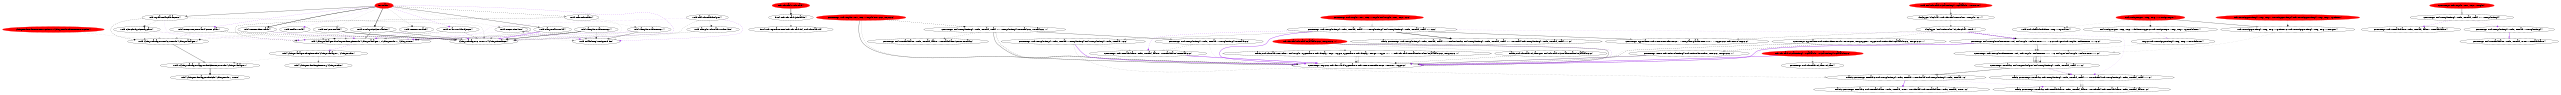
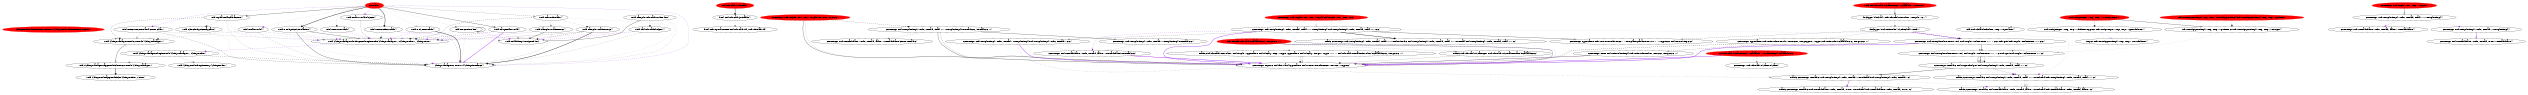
  digraph {
    edge [arrowhead=onormal color=gray40 style=dashed]
    n1 [label="void ShinyNode_appendTicks(ShinyNode*, run_t)"]
    "void _ShinyManager_appendTicksToCurNode(ShinyManager*)"
    "void ShinyManager_beginNode(ShinyManager*, ShinyNode*)"
    "void ShinyNode_beginEntry(ShinyNode*)"
    "void ShinyManager_lookupAndBeginNode(ShinyManager*, _ShinyNode**, ShinyZone*)"
    "void ShinyManager_endCurNode(ShinyManager*)"
    "ShinyEndNodeOnDestruction::~ShinyEndNodeOnDestruction()" [color=red style=filled]
    "void YetMoreMath()"
    "ShinyManager& _ZTW14Shiny_instance()"
    "void YetAnotherMath()"
    "int main()" [color=red style=filled]
    "void DoSomeMath()"
    "void Recursion(int)"
    "void LazyHelloWorld()"
    "void HelloWorld()"
    "void UpdateAllCharacters()"
    "void DoPhysicsSimulation()"
    "void ExecuteCommand(const char*)"
    "void DrawWorldObjects()"
    "void start_threads()"
    "void millisleep(unsigned int)"
    "void CheckPhysicsRaycast()"
    "void sample::MainFunc1()"
    "void sample::MainFunc2()"
    "void sample::ThreadWorker(int)"
    n26 [label="void tail::thread_helper()"]
    "std::thread::~thread()" [color=red style=filled]
    "bool std::thread::joinable()"
    "bool std::operator==(std::thread::id, std::thread::id)"
    "constexpr typename std::__invoke_result<_Functor, _ArgTypes>::type std::__invoke(_Callable&&, _Args&& ...)"
    "constexpr _Tp&& std::forward(typename std::remove_reference<_From>::type&)"
    "constexpr _Res std::__invoke_impl(std::__invoke_other, _Fn&&, _Args&& ...)"
    "std::thread::thread(_Callable&&, _Args&& ...)" [color=red style=filled]
    "static std::thread::_Invoker<std::tuple<typename std::decay<_Tp>::type, typename std::decay<_Args>::type ...> > std::thread::__make_invoker(_Callable&&, _Args&& ...)"
    "static std::thread::_State_ptr std::thread::_S_make_state(_Callable&&)"
    "constexpr std::tuple<_T1, _T2>::tuple(_U1&&, _U2&&)" [color=red style=filled]
    "constexpr std::_Tuple_impl<_Idx, _Head, _Tail ...>::_Tuple_impl(_UHead&&, _UTail&& ...)"
    "constexpr std::_Tuple_impl<_Idx, _Head>::_Tuple_impl(_UHead&&)"
    "constexpr std::_Head_base<_Idx, _Head, false>::_Head_base(const _Head&)"
    "constexpr std::_Head_base<_Idx, _Head, false>::_Head_base(_UHead&&)"
    "static constexpr _Head& std::_Tuple_impl<_Idx, _Head>::_M_head(std::_Tuple_impl<_Idx, _Head>&)"
    "static constexpr _Head& std::_Head_base<_Idx, _Head, true>::_M_head(std::_Head_base<_Idx, _Head, true>&)"
    "static constexpr _Head& std::_Head_base<_Idx, _Head, false>::_M_head(std::_Head_base<_Idx, _Head, false>&)"
    "constexpr std::_Tuple_impl<_Idx, _Head>::_Tuple_impl(std::_Tuple_impl<_Idx, _Head>&&)"
    "constexpr std::tuple<_T1, _T2>::tuple(std::tuple<_T1, _T2>&&)" [color=red style=filled]
    "constexpr std::_Tuple_impl<_Idx, _Head, _Tail ...>::_Tuple_impl(std::_Tuple_impl<_Idx, _Head, _Tail ...>&&)"
    "static constexpr _Head& std::_Tuple_impl<_Idx, _Head, _Tail ...>::_M_head(std::_Tuple_impl<_Idx, _Head, _Tail ...>&)"
    "constexpr typename std::remove_reference< <template-parameter-1-1> >::type&& std::move(_Tp&&)"
    "static constexpr std::_Tuple_impl<_Idx, _Head, _Tail ...>::_Inherited& std::_Tuple_impl<_Idx, _Head, _Tail ...>::_M_tail(std::_Tuple_impl<_Idx, _Head, _Tail ...>&)"
    "std::unique_ptr<_Tp, _Dp>::~unique_ptr()" [color=red style=filled]
    "std::__uniq_ptr_impl<_Tp, _Dp>::pointer& std::__uniq_ptr_impl<_Tp, _Dp>::_M_ptr()"
    "std::unique_ptr<_Tp, _Dp>::deleter_type& std::unique_ptr<_Tp, _Dp>::get_deleter()"
    "void std::default_delete<_Tp>::operator()"
    "constexpr std::__tuple_element_t<__i, std::tuple<_Elements ...> >& std::get(std::tuple<_Elements ...>&)"
    "_Dp& std::__uniq_ptr_impl<_Tp, _Dp>::_M_deleter()"
    "constexpr _Head& std::__get_helper(std::_Tuple_impl<_Idx, _Head, _Tail ...>&)"
    "std::thread::_State_impl<_Callable>::_State_impl(_Callable&&)" [color=red style=filled]
    "constexpr std::thread::_State::_State()"
    "std::__uniq_ptr_impl<_Tp, _Dp>::__uniq_ptr_impl(std::__uniq_ptr_impl<_Tp, _Dp>::pointer)" [color=red style=filled]
    "constexpr std::tuple<_T1, _T2>::tuple()" [color=red style=filled]
    "constexpr std::_Tuple_impl<_Idx, _Head, _Tail ...>::_Tuple_impl()"
    "constexpr std::_Head_base<_Idx, _Head, false>::_Head_base()"
    "constexpr std::_Tuple_impl<_Idx, _Head>::_Tuple_impl()"
    "constexpr std::_Head_base<_Idx, _Head, true>::_Head_base()"
    "void std::thread::_State_impl<_Callable>::_M_run()" [color=red style=filled]
    "decltype (declval<std::thread::_Invoker<_Tuple>&>()"
    "decltype (std::__invoke((_S_declval<_Ind>)"
    "constexpr std::__tuple_element_t<__i, std::tuple<_Elements ...> >&& std::get(std::tuple<_Elements ...>&&)"
    "void _ShinyManager_appendTicksToCurNode(ShinyManager*)" -> n1 [arrowhead=dot color=black style=bold]
    "void ShinyManager_beginNode(ShinyManager*, ShinyNode*)" -> "void _ShinyManager_appendTicksToCurNode(ShinyManager*)" [arrowhead=diamond style=dotted]
    "void ShinyManager_beginNode(ShinyManager*, ShinyNode*)" -> "void ShinyNode_beginEntry(ShinyNode*)" [arrowhead=diamond]
    "void ShinyManager_lookupAndBeginNode(ShinyManager*, _ShinyNode**, ShinyZone*)" -> "void ShinyManager_beginNode(ShinyManager*, ShinyNode*)" [arrowhead=diamond color=purple]
    "void ShinyManager_endCurNode(ShinyManager*)" -> "void _ShinyManager_appendTicksToCurNode(ShinyManager*)" [style=bold]
    "ShinyEndNodeOnDestruction::~ShinyEndNodeOnDestruction()" -> "void ShinyManager_endCurNode(ShinyManager*)" [arrowhead=dot style=dotted]
    "void YetMoreMath()" -> "void ShinyManager_lookupAndBeginNode(ShinyManager*, _ShinyNode**, ShinyZone*)" [arrowhead=diamond color=purple]
    "void YetMoreMath()" -> "ShinyManager& _ZTW14Shiny_instance()" [arrowhead=diamond color=purple style=dotted]
    "void YetAnotherMath()" -> "void ShinyManager_lookupAndBeginNode(ShinyManager*, _ShinyNode**, ShinyZone*)" [arrowhead=diamond color=black style=dotted]
    "void YetAnotherMath()" -> "ShinyManager& _ZTW14Shiny_instance()" [color=purple]
    "int main()" -> "void YetMoreMath()" [arrowhead=dot color=black style=dotted]
    "int main()" -> "ShinyManager& _ZTW14Shiny_instance()" [color=purple]
    "int main()" -> "void YetAnotherMath()" [arrowhead=dot color=black style=bold]
    "int main()" -> "void DoSomeMath()" [style=dotted]
    "int main()" -> "void Recursion(int)" [arrowhead=diamond style=dotted]
    "int main()" -> "void LazyHelloWorld()" [arrowhead=dot style=bold]
    "int main()" -> "void HelloWorld()" [arrowhead=diamond color=purple style=dotted]
    "int main()" -> "void UpdateAllCharacters()" [arrowhead=dot style=bold]
    "int main()" -> "void DoPhysicsSimulation()" [arrowhead=dot color=black style=bold]
    "int main()" -> "void ExecuteCommand(const char*)" [arrowhead=diamond color=purple]
    "int main()" -> "void DrawWorldObjects()" [arrowhead=dot color=purple]
    "int main()" -> "void start_threads()" [color=black]
    "void DoSomeMath()" -> "void ShinyManager_lookupAndBeginNode(ShinyManager*, _ShinyNode**, ShinyZone*)" [arrowhead=dot color=purple]
    "void DoSomeMath()" -> "ShinyManager& _ZTW14Shiny_instance()" [color=black style=bold]
    "void Recursion(int)" -> "void ShinyManager_lookupAndBeginNode(ShinyManager*, _ShinyNode**, ShinyZone*)" [color=purple style=dotted]
    "void Recursion(int)" -> "ShinyManager& _ZTW14Shiny_instance()" [arrowhead=diamond style=dotted]
    "void Recursion(int)" -> "void Recursion(int)" [arrowhead=diamond style=bold]
    "void Recursion(int)" -> "void millisleep(unsigned int)" [arrowhead=diamond color=purple]
    "void LazyHelloWorld()" -> "void ShinyManager_lookupAndBeginNode(ShinyManager*, _ShinyNode**, ShinyZone*)" [arrowhead=diamond color=black]
    "void LazyHelloWorld()" -> "ShinyManager& _ZTW14Shiny_instance()" [color=purple style=bold]
    "void LazyHelloWorld()" -> "void millisleep(unsigned int)" [arrowhead=dot style=dotted]
    "void HelloWorld()" -> "void ShinyManager_lookupAndBeginNode(ShinyManager*, _ShinyNode**, ShinyZone*)" [arrowhead=dot style=dotted]
    "void HelloWorld()" -> "void ShinyManager_endCurNode(ShinyManager*)" [arrowhead=dot color=black style=dotted]
    "void HelloWorld()" -> "ShinyManager& _ZTW14Shiny_instance()" [arrowhead=diamond]
    "void HelloWorld()" -> "void millisleep(unsigned int)" [arrowhead=diamond style=dotted]
    "void UpdateAllCharacters()" -> "void ShinyManager_lookupAndBeginNode(ShinyManager*, _ShinyNode**, ShinyZone*)" [arrowhead=dot color=purple style=dotted]
    "void UpdateAllCharacters()" -> "void ShinyManager_endCurNode(ShinyManager*)" [arrowhead=dot color=black]
    "void UpdateAllCharacters()" -> "ShinyManager& _ZTW14Shiny_instance()" [arrowhead=diamond]
    "void UpdateAllCharacters()" -> "void CheckPhysicsRaycast()" [arrowhead=diamond color=black style=dotted]
    "void DoPhysicsSimulation()" -> "void ShinyManager_lookupAndBeginNode(ShinyManager*, _ShinyNode**, ShinyZone*)" [style=bold]
    "void DoPhysicsSimulation()" -> "ShinyManager& _ZTW14Shiny_instance()" [arrowhead=dot style=bold]
    "void ExecuteCommand(const char*)" -> "void ShinyManager_lookupAndBeginNode(ShinyManager*, _ShinyNode**, ShinyZone*)" [arrowhead=diamond]
    "void ExecuteCommand(const char*)" -> "void ShinyManager_endCurNode(ShinyManager*)" [color=black style=dotted]
    "void ExecuteCommand(const char*)" -> "ShinyManager& _ZTW14Shiny_instance()" [arrowhead=dot color=black]
    "void DrawWorldObjects()" -> "void ShinyManager_lookupAndBeginNode(ShinyManager*, _ShinyNode**, ShinyZone*)" [color=black]
-   "void DrawWorldObjects()" -> "ShinyManager& _ZTW14Shiny_instance()" [color=black]
+   "void ShinyManager_beginNode(ShinyManager*, ShinyNode*)" -> "ShinyManager& _ZTW14Shiny_instance()" [color=black]
    "void start_threads()" -> "void ShinyManager_lookupAndBeginNode(ShinyManager*, _ShinyNode**, ShinyZone*)" [arrowhead=dot color=black]
    "void start_threads()" -> "ShinyManager& _ZTW14Shiny_instance()" [style=dotted]
    "void start_threads()" -> "void sample::MainFunc1()" [arrowhead=diamond style=dotted]
+   "void start_threads()" -> "void sample::MainFunc2()" [arrowhead=dot color=black style=dotted]
    "void CheckPhysicsRaycast()" -> "void ShinyManager_lookupAndBeginNode(ShinyManager*, _ShinyNode**, ShinyZone*)" [arrowhead=dot color=purple style=dotted]
    "void CheckPhysicsRaycast()" -> "void ShinyManager_endCurNode(ShinyManager*)" [style=dotted]
    "void CheckPhysicsRaycast()" -> "ShinyManager& _ZTW14Shiny_instance()" [style=dotted]
    "void sample::MainFunc1()" -> "void ShinyManager_lookupAndBeginNode(ShinyManager*, _ShinyNode**, ShinyZone*)" [arrowhead=diamond color=purple]
    "void sample::MainFunc1()" -> "ShinyManager& _ZTW14Shiny_instance()"
    "void sample::MainFunc1()" -> "void millisleep(unsigned int)" [arrowhead=diamond style=bold]
    "void sample::MainFunc2()" -> "void ShinyManager_lookupAndBeginNode(ShinyManager*, _ShinyNode**, ShinyZone*)" [arrowhead=dot color=black]
    "void sample::MainFunc2()" -> "ShinyManager& _ZTW14Shiny_instance()" [arrowhead=diamond color=black style=bold]
    "void sample::MainFunc2()" -> "void millisleep(unsigned int)" [arrowhead=dot color=black]
    "void sample::ThreadWorker(int)" -> "ShinyManager& _ZTW14Shiny_instance()" [arrowhead=dot color=black style=dotted]
-   "void sample::ThreadWorker(int)" -> "void millisleep(unsigned int)" [style=dotted]
-   n26 -> "void sample::ThreadWorker(int)" [arrowhead=dot color=black style=dotted]
+   "void sample::ThreadWorker(int)" -> "void millisleep(unsigned int)" [style=bold]
+   "void sample::ThreadWorker(int)" -> n26 [arrowhead=dot color=black style=dotted]
    n26 -> "void ShinyManager_lookupAndBeginNode(ShinyManager*, _ShinyNode**, ShinyZone*)" [arrowhead=diamond color=purple style=dotted]
    n26 -> "ShinyManager& _ZTW14Shiny_instance()"
    n26 -> "void millisleep(unsigned int)" [arrowhead=diamond color=purple]
    "std::thread::~thread()" -> "bool std::thread::joinable()" [arrowhead=dot color=black style=bold]
    "bool std::thread::joinable()" -> "bool std::operator==(std::thread::id, std::thread::id)" [arrowhead=dot style=dotted]
    "constexpr typename std::__invoke_result<_Functor, _ArgTypes>::type std::__invoke(_Callable&&, _Args&& ...)" -> "constexpr _Tp&& std::forward(typename std::remove_reference<_From>::type&)" [arrowhead=diamond style=dotted]
    "constexpr typename std::__invoke_result<_Functor, _ArgTypes>::type std::__invoke(_Callable&&, _Args&& ...)" -> "constexpr _Tp&& std::forward(typename std::remove_reference<_From>::type&)" [color=black]
    "constexpr typename std::__invoke_result<_Functor, _ArgTypes>::type std::__invoke(_Callable&&, _Args&& ...)" -> "constexpr _Res std::__invoke_impl(std::__invoke_other, _Fn&&, _Args&& ...)" [color=black]
    "constexpr _Res std::__invoke_impl(std::__invoke_other, _Fn&&, _Args&& ...)" -> "constexpr _Tp&& std::forward(typename std::remove_reference<_From>::type&)" [arrowhead=diamond style=bold]
    "constexpr _Res std::__invoke_impl(std::__invoke_other, _Fn&&, _Args&& ...)" -> "constexpr _Tp&& std::forward(typename std::remove_reference<_From>::type&)" [arrowhead=dot color=purple]
    "std::thread::thread(_Callable&&, _Args&& ...)" -> "constexpr _Tp&& std::forward(typename std::remove_reference<_From>::type&)" [style=bold]
    "std::thread::thread(_Callable&&, _Args&& ...)" -> "constexpr _Tp&& std::forward(typename std::remove_reference<_From>::type&)" [color=purple]
    "std::thread::thread(_Callable&&, _Args&& ...)" -> "static std::thread::_Invoker<std::tuple<typename std::decay<_Tp>::type, typename std::decay<_Args>::type ...> > std::thread::__make_invoker(_Callable&&, _Args&& ...)" [arrowhead=dot style=dotted]
    "std::thread::thread(_Callable&&, _Args&& ...)" -> "static std::thread::_State_ptr std::thread::_S_make_state(_Callable&&)"
    "static std::thread::_Invoker<std::tuple<typename std::decay<_Tp>::type, typename std::decay<_Args>::type ...> > std::thread::__make_invoker(_Callable&&, _Args&& ...)" -> "constexpr _Tp&& std::forward(typename std::remove_reference<_From>::type&)" [arrowhead=dot color=black]
    "static std::thread::_Invoker<std::tuple<typename std::decay<_Tp>::type, typename std::decay<_Args>::type ...> > std::thread::__make_invoker(_Callable&&, _Args&& ...)" -> "constexpr _Tp&& std::forward(typename std::remove_reference<_From>::type&)" [color=black]
    "static std::thread::_State_ptr std::thread::_S_make_state(_Callable&&)" -> "constexpr _Tp&& std::forward(typename std::remove_reference<_From>::type&)" [arrowhead=dot color=black]
    "constexpr std::tuple<_T1, _T2>::tuple(_U1&&, _U2&&)" -> "constexpr _Tp&& std::forward(typename std::remove_reference<_From>::type&)" [arrowhead=diamond style=bold]
    "constexpr std::tuple<_T1, _T2>::tuple(_U1&&, _U2&&)" -> "constexpr _Tp&& std::forward(typename std::remove_reference<_From>::type&)" [arrowhead=dot]
    "constexpr std::tuple<_T1, _T2>::tuple(_U1&&, _U2&&)" -> "constexpr std::_Tuple_impl<_Idx, _Head, _Tail ...>::_Tuple_impl(_UHead&&, _UTail&& ...)" [arrowhead=diamond color=black]
    "constexpr std::_Tuple_impl<_Idx, _Head, _Tail ...>::_Tuple_impl(_UHead&&, _UTail&& ...)" -> "constexpr _Tp&& std::forward(typename std::remove_reference<_From>::type&)" [style=bold]
    "constexpr std::_Tuple_impl<_Idx, _Head, _Tail ...>::_Tuple_impl(_UHead&&, _UTail&& ...)" -> "constexpr _Tp&& std::forward(typename std::remove_reference<_From>::type&)" [arrowhead=dot color=black]
    "constexpr std::_Tuple_impl<_Idx, _Head, _Tail ...>::_Tuple_impl(_UHead&&, _UTail&& ...)" -> "constexpr std::_Tuple_impl<_Idx, _Head>::_Tuple_impl(_UHead&&)" [style=bold]
    "constexpr std::_Tuple_impl<_Idx, _Head, _Tail ...>::_Tuple_impl(_UHead&&, _UTail&& ...)" -> "constexpr std::_Head_base<_Idx, _Head, false>::_Head_base(const _Head&)" [arrowhead=diamond]
    "constexpr std::_Tuple_impl<_Idx, _Head>::_Tuple_impl(_UHead&&)" -> "constexpr _Tp&& std::forward(typename std::remove_reference<_From>::type&)" [arrowhead=diamond style=dotted]
    "constexpr std::_Tuple_impl<_Idx, _Head>::_Tuple_impl(_UHead&&)" -> "constexpr std::_Head_base<_Idx, _Head, false>::_Head_base(_UHead&&)"
    "constexpr std::_Head_base<_Idx, _Head, false>::_Head_base(_UHead&&)" -> "constexpr _Tp&& std::forward(typename std::remove_reference<_From>::type&)" [arrowhead=diamond color=purple]
    "constexpr std::_Head_base<_Idx, _Head, false>::_Head_base(_UHead&&)" -> "constexpr _Tp&& std::forward(typename std::remove_reference<_From>::type&)" [color=purple style=bold]
    "static constexpr _Head& std::_Tuple_impl<_Idx, _Head>::_M_head(std::_Tuple_impl<_Idx, _Head>&)" -> "static constexpr _Head& std::_Head_base<_Idx, _Head, true>::_M_head(std::_Head_base<_Idx, _Head, true>&)" [arrowhead=dot color=purple style=bold]
    "static constexpr _Head& std::_Tuple_impl<_Idx, _Head>::_M_head(std::_Tuple_impl<_Idx, _Head>&)" -> "static constexpr _Head& std::_Head_base<_Idx, _Head, false>::_M_head(std::_Head_base<_Idx, _Head, false>&)" [arrowhead=diamond color=purple style=dotted]
    "constexpr std::_Tuple_impl<_Idx, _Head>::_Tuple_impl(std::_Tuple_impl<_Idx, _Head>&&)" -> "constexpr _Tp&& std::forward(typename std::remove_reference<_From>::type&)" [color=purple style=bold]
    "constexpr std::_Tuple_impl<_Idx, _Head>::_Tuple_impl(std::_Tuple_impl<_Idx, _Head>&&)" -> "constexpr std::_Head_base<_Idx, _Head, false>::_Head_base(_UHead&&)" [style=dotted]
    "constexpr std::_Tuple_impl<_Idx, _Head>::_Tuple_impl(std::_Tuple_impl<_Idx, _Head>&&)" -> "static constexpr _Head& std::_Tuple_impl<_Idx, _Head>::_M_head(std::_Tuple_impl<_Idx, _Head>&)" [color=black style=dotted]
    "constexpr std::tuple<_T1, _T2>::tuple(std::tuple<_T1, _T2>&&)" -> "constexpr std::_Tuple_impl<_Idx, _Head, _Tail ...>::_Tuple_impl(std::_Tuple_impl<_Idx, _Head, _Tail ...>&&)" [style=dotted]
    "constexpr std::_Tuple_impl<_Idx, _Head, _Tail ...>::_Tuple_impl(std::_Tuple_impl<_Idx, _Head, _Tail ...>&&)" -> "constexpr _Tp&& std::forward(typename std::remove_reference<_From>::type&)" [arrowhead=diamond color=purple style=bold]
    "constexpr std::_Tuple_impl<_Idx, _Head, _Tail ...>::_Tuple_impl(std::_Tuple_impl<_Idx, _Head, _Tail ...>&&)" -> "constexpr std::_Head_base<_Idx, _Head, false>::_Head_base(_UHead&&)" [arrowhead=diamond color=purple]
    "constexpr std::_Tuple_impl<_Idx, _Head, _Tail ...>::_Tuple_impl(std::_Tuple_impl<_Idx, _Head, _Tail ...>&&)" -> "constexpr std::_Tuple_impl<_Idx, _Head>::_Tuple_impl(std::_Tuple_impl<_Idx, _Head>&&)" [color=black]
    "constexpr std::_Tuple_impl<_Idx, _Head, _Tail ...>::_Tuple_impl(std::_Tuple_impl<_Idx, _Head, _Tail ...>&&)" -> "static constexpr _Head& std::_Tuple_impl<_Idx, _Head, _Tail ...>::_M_head(std::_Tuple_impl<_Idx, _Head, _Tail ...>&)" [arrowhead=diamond color=purple style=dotted]
    "constexpr std::_Tuple_impl<_Idx, _Head, _Tail ...>::_Tuple_impl(std::_Tuple_impl<_Idx, _Head, _Tail ...>&&)" -> "constexpr typename std::remove_reference< <template-parameter-1-1> >::type&& std::move(_Tp&&)" [style=bold]
    "constexpr std::_Tuple_impl<_Idx, _Head, _Tail ...>::_Tuple_impl(std::_Tuple_impl<_Idx, _Head, _Tail ...>&&)" -> "static constexpr std::_Tuple_impl<_Idx, _Head, _Tail ...>::_Inherited& std::_Tuple_impl<_Idx, _Head, _Tail ...>::_M_tail(std::_Tuple_impl<_Idx, _Head, _Tail ...>&)" [arrowhead=diamond color=black style=bold]
    "static constexpr _Head& std::_Tuple_impl<_Idx, _Head, _Tail ...>::_M_head(std::_Tuple_impl<_Idx, _Head, _Tail ...>&)" -> "static constexpr _Head& std::_Head_base<_Idx, _Head, false>::_M_head(std::_Head_base<_Idx, _Head, false>&)" [color=black style=dotted]
    "static constexpr _Head& std::_Tuple_impl<_Idx, _Head, _Tail ...>::_M_head(std::_Tuple_impl<_Idx, _Head, _Tail ...>&)" -> "static constexpr _Head& std::_Head_base<_Idx, _Head, false>::_M_head(std::_Head_base<_Idx, _Head, false>&)" [style=dotted]
    "std::unique_ptr<_Tp, _Dp>::~unique_ptr()" -> "std::__uniq_ptr_impl<_Tp, _Dp>::pointer& std::__uniq_ptr_impl<_Tp, _Dp>::_M_ptr()" [style=bold]
    "std::unique_ptr<_Tp, _Dp>::~unique_ptr()" -> "std::unique_ptr<_Tp, _Dp>::deleter_type& std::unique_ptr<_Tp, _Dp>::get_deleter()" [arrowhead=dot color=black]
    "std::unique_ptr<_Tp, _Dp>::~unique_ptr()" -> "void std::default_delete<_Tp>::operator()" [arrowhead=dot style=dotted]
    "std::__uniq_ptr_impl<_Tp, _Dp>::pointer& std::__uniq_ptr_impl<_Tp, _Dp>::_M_ptr()" -> "constexpr std::__tuple_element_t<__i, std::tuple<_Elements ...> >& std::get(std::tuple<_Elements ...>&)" [style=dotted]
    "std::unique_ptr<_Tp, _Dp>::deleter_type& std::unique_ptr<_Tp, _Dp>::get_deleter()" -> "_Dp& std::__uniq_ptr_impl<_Tp, _Dp>::_M_deleter()" [color=purple style=dotted]
    "constexpr std::__tuple_element_t<__i, std::tuple<_Elements ...> >& std::get(std::tuple<_Elements ...>&)" -> "constexpr _Head& std::__get_helper(std::_Tuple_impl<_Idx, _Head, _Tail ...>&)" [style=bold]
    "constexpr std::__tuple_element_t<__i, std::tuple<_Elements ...> >& std::get(std::tuple<_Elements ...>&)" -> "constexpr _Head& std::__get_helper(std::_Tuple_impl<_Idx, _Head, _Tail ...>&)" [color=black style=bold]
    "constexpr std::__tuple_element_t<__i, std::tuple<_Elements ...> >& std::get(std::tuple<_Elements ...>&)" -> "constexpr _Head& std::__get_helper(std::_Tuple_impl<_Idx, _Head, _Tail ...>&)" [style=dotted]
    "constexpr std::__tuple_element_t<__i, std::tuple<_Elements ...> >& std::get(std::tuple<_Elements ...>&)" -> "constexpr _Head& std::__get_helper(std::_Tuple_impl<_Idx, _Head, _Tail ...>&)" [arrowhead=diamond color=black]
    "_Dp& std::__uniq_ptr_impl<_Tp, _Dp>::_M_deleter()" -> "constexpr std::__tuple_element_t<__i, std::tuple<_Elements ...> >& std::get(std::tuple<_Elements ...>&)" [arrowhead=dot style=dotted]
    "constexpr _Head& std::__get_helper(std::_Tuple_impl<_Idx, _Head, _Tail ...>&)" -> "static constexpr _Head& std::_Tuple_impl<_Idx, _Head>::_M_head(std::_Tuple_impl<_Idx, _Head>&)" [color=black style=dotted]
    "constexpr _Head& std::__get_helper(std::_Tuple_impl<_Idx, _Head, _Tail ...>&)" -> "static constexpr _Head& std::_Tuple_impl<_Idx, _Head>::_M_head(std::_Tuple_impl<_Idx, _Head>&)" [arrowhead=dot style=bold]
    "constexpr _Head& std::__get_helper(std::_Tuple_impl<_Idx, _Head, _Tail ...>&)" -> "static constexpr _Head& std::_Tuple_impl<_Idx, _Head, _Tail ...>::_M_head(std::_Tuple_impl<_Idx, _Head, _Tail ...>&)" [arrowhead=diamond color=black style=dotted]
    "constexpr _Head& std::__get_helper(std::_Tuple_impl<_Idx, _Head, _Tail ...>&)" -> "static constexpr _Head& std::_Tuple_impl<_Idx, _Head, _Tail ...>::_M_head(std::_Tuple_impl<_Idx, _Head, _Tail ...>&)" [arrowhead=diamond color=purple]
    "std::thread::_State_impl<_Callable>::_State_impl(_Callable&&)" -> "constexpr _Tp&& std::forward(typename std::remove_reference<_From>::type&)" [arrowhead=diamond color=purple style=bold]
    "std::thread::_State_impl<_Callable>::_State_impl(_Callable&&)" -> "constexpr std::thread::_State::_State()" [arrowhead=dot]
    "std::__uniq_ptr_impl<_Tp, _Dp>::__uniq_ptr_impl(std::__uniq_ptr_impl<_Tp, _Dp>::pointer)" -> "std::__uniq_ptr_impl<_Tp, _Dp>::pointer& std::__uniq_ptr_impl<_Tp, _Dp>::_M_ptr()" [arrowhead=diamond color=black style=dotted]
    "constexpr std::tuple<_T1, _T2>::tuple()" -> "constexpr std::_Tuple_impl<_Idx, _Head, _Tail ...>::_Tuple_impl()" [style=bold]
    "constexpr std::_Tuple_impl<_Idx, _Head, _Tail ...>::_Tuple_impl()" -> "constexpr std::_Head_base<_Idx, _Head, false>::_Head_base()" [arrowhead=diamond color=purple]
    "constexpr std::_Tuple_impl<_Idx, _Head, _Tail ...>::_Tuple_impl()" -> "constexpr std::_Tuple_impl<_Idx, _Head>::_Tuple_impl()" [arrowhead=dot color=purple style=dotted]
    "constexpr std::_Tuple_impl<_Idx, _Head>::_Tuple_impl()" -> "constexpr std::_Head_base<_Idx, _Head, true>::_Head_base()" [color=purple style=bold]
    "void std::thread::_State_impl<_Callable>::_M_run()" -> "decltype (declval<std::thread::_Invoker<_Tuple>&>()" [arrowhead=diamond style=bold]
    "decltype (declval<std::thread::_Invoker<_Tuple>&>()" -> "decltype (std::__invoke((_S_declval<_Ind>)" [arrowhead=dot]
    "decltype (std::__invoke((_S_declval<_Ind>)" -> "constexpr typename std::__invoke_result<_Functor, _ArgTypes>::type std::__invoke(_Callable&&, _Args&& ...)"
    "decltype (std::__invoke((_S_declval<_Ind>)" -> "constexpr typename std::remove_reference< <template-parameter-1-1> >::type&& std::move(_Tp&&)" [color=black]
    "decltype (std::__invoke((_S_declval<_Ind>)" -> "constexpr std::__tuple_element_t<__i, std::tuple<_Elements ...> >&& std::get(std::tuple<_Elements ...>&&)" [arrowhead=dot color=purple style=bold]
    "decltype (std::__invoke((_S_declval<_Ind>)" -> "constexpr std::__tuple_element_t<__i, std::tuple<_Elements ...> >&& std::get(std::tuple<_Elements ...>&&)" [arrowhead=diamond color=black]
    "constexpr std::__tuple_element_t<__i, std::tuple<_Elements ...> >&& std::get(std::tuple<_Elements ...>&&)" -> "constexpr _Tp&& std::forward(typename std::remove_reference<_From>::type&)" [arrowhead=diamond color=purple style=bold]
    "constexpr std::__tuple_element_t<__i, std::tuple<_Elements ...> >&& std::get(std::tuple<_Elements ...>&&)" -> "constexpr _Tp&& std::forward(typename std::remove_reference<_From>::type&)" [style=dotted]
    "constexpr std::__tuple_element_t<__i, std::tuple<_Elements ...> >&& std::get(std::tuple<_Elements ...>&&)" -> "constexpr std::__tuple_element_t<__i, std::tuple<_Elements ...> >& std::get(std::tuple<_Elements ...>&)" [arrowhead=dot style=dotted]
    "constexpr std::__tuple_element_t<__i, std::tuple<_Elements ...> >&& std::get(std::tuple<_Elements ...>&&)" -> "constexpr std::__tuple_element_t<__i, std::tuple<_Elements ...> >& std::get(std::tuple<_Elements ...>&)" [arrowhead=dot style=bold]
  }
